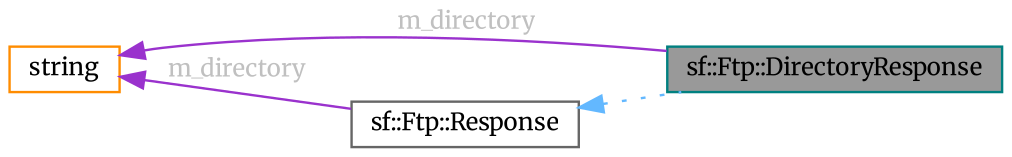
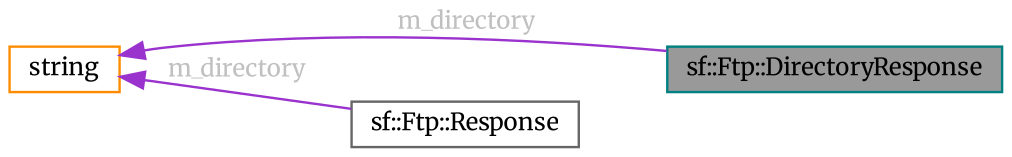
  digraph {
    fontname=Merriweather
    rankdir=LR
    node [fillcolor=white fontname=Merriweather fontsize=10 shape=box style=filled]
    edge [color=darkorchid3 dir=back fontname=Merriweather fontsize=10 labelfontname=Helvetica labelfontsize=10 style=solid fontcolor=grey]
    n1 [color=teal fillcolor=grey60 fontcolor=black height=0.2 label="sf::Ftp::DirectoryResponse" width=0.4]
    n2 [color=gray40 height=0.2 label="sf::Ftp::Response" width=0.4]
    n3 [color=darkorange height=0.2 label=string width=0.4]
-   n2 -> n1 [color=steelblue1 style=dotted fontcolor=""]
    n3 -> n1 [label=" m_directory"]
    n3 -> n2 [label=" m_directory"]
  }
